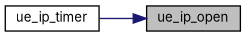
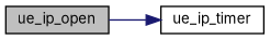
  digraph {
    rankdir=LR
    fontname=Inter
    node [color=black fontname=Inter fontsize=10 shape=record style=filled]
    n1 [fillcolor=grey75 fontcolor=black height=0.2 label=ue_ip_open width=0.4]
    n2 [fillcolor=white height=0.2 label=ue_ip_timer width=0.4]
-   n2 -> n1 [color=midnightblue fontname=Inter fontsize=10 labelfontname=Helvetica labelfontsize=10 style=solid]
+   n1 -> n2 [color=midnightblue fontname=Inter fontsize=10 labelfontname=Helvetica labelfontsize=10 style=solid]
  }
